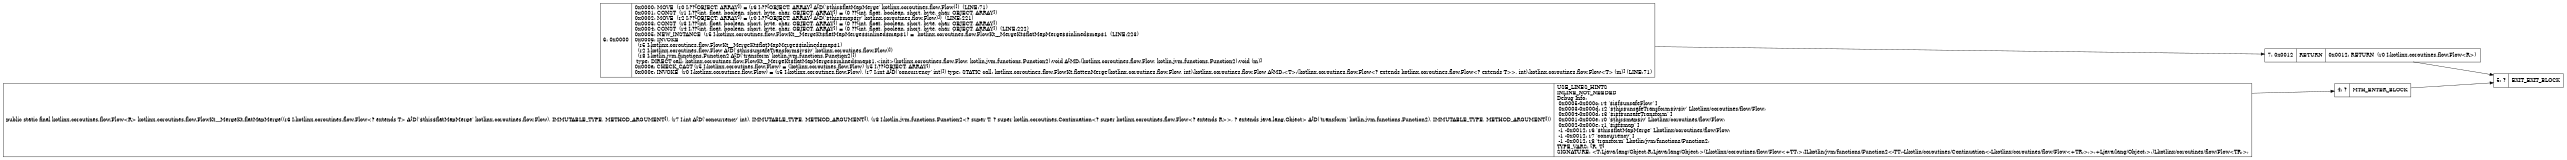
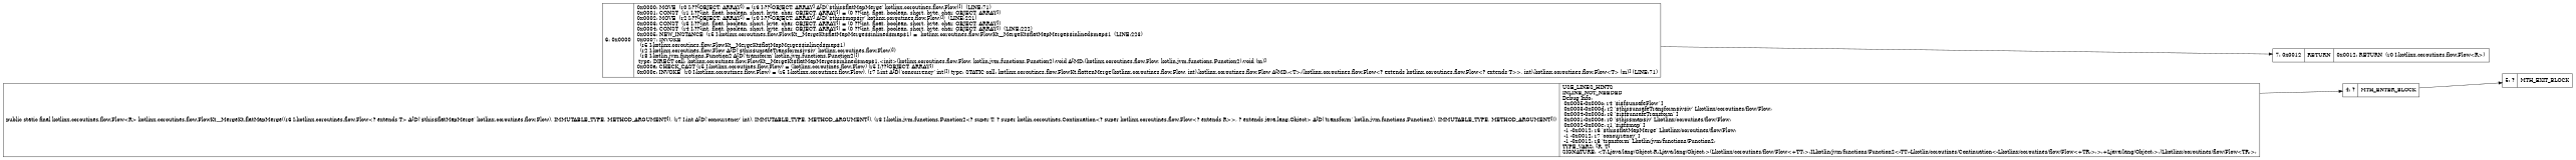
  digraph {
    rankdir=LR
    node [shape=record]
    n1 [label="{4\:\ ?|MTH_ENTER_BLOCK\l}"]
-   n2 [label="{5\:\ ?|EXIT_EXIT_BLOCK\l}"]
-   n3 [label="{6\:\ 0x0000|0x0000: MOVE  (r0 I:??[OBJECT, ARRAY]) = (r6 I:??[OBJECT, ARRAY] A[D('$this$flatMapMerge' kotlinx.coroutines.flow.Flow)])  (LINE:71)\l0x0001: CONST  (r1 I:??[int, float, boolean, short, byte, char, OBJECT, ARRAY]) = (0 ??[int, float, boolean, short, byte, char, OBJECT, ARRAY]) \l0x0002: MOVE  (r2 I:??[OBJECT, ARRAY]) = (r0 I:??[OBJECT, ARRAY] A[D('$this$map$iv' kotlinx.coroutines.flow.Flow)])  (LINE:221)\l0x0003: CONST  (r3 I:??[int, float, boolean, short, byte, char, OBJECT, ARRAY]) = (0 ??[int, float, boolean, short, byte, char, OBJECT, ARRAY]) \l0x0004: CONST  (r4 I:??[int, float, boolean, short, byte, char, OBJECT, ARRAY]) = (0 ??[int, float, boolean, short, byte, char, OBJECT, ARRAY])  (LINE:222)\l0x0005: NEW_INSTANCE  (r5 I:kotlinx.coroutines.flow.FlowKt__MergeKt$flatMapMerge$$inlined$map$1) =  kotlinx.coroutines.flow.FlowKt__MergeKt$flatMapMerge$$inlined$map$1  (LINE:223)\l0x0006: INVOKE  \l  (r5 I:kotlinx.coroutines.flow.FlowKt__MergeKt$flatMapMerge$$inlined$map$1)\l  (r2 I:kotlinx.coroutines.flow.Flow A[D('$this$unsafeTransform$iv$iv' kotlinx.coroutines.flow.Flow)])\l  (r8 I:kotlin.jvm.functions.Function2 A[D('transform' kotlin.jvm.functions.Function2)])\l type: DIRECT call: kotlinx.coroutines.flow.FlowKt__MergeKt$flatMapMerge$$inlined$map$1.\<init\>(kotlinx.coroutines.flow.Flow, kotlin.jvm.functions.Function2):void A[MD:(kotlinx.coroutines.flow.Flow, kotlin.jvm.functions.Function2):void (m)]\l0x000a: CHECK_CAST (r5 I:kotlinx.coroutines.flow.Flow) = (kotlinx.coroutines.flow.Flow) (r5 I:??[OBJECT, ARRAY]) \l0x000e: INVOKE  (r0 I:kotlinx.coroutines.flow.Flow) = (r5 I:kotlinx.coroutines.flow.Flow), (r7 I:int A[D('concurrency' int)]) type: STATIC call: kotlinx.coroutines.flow.FlowKt.flattenMerge(kotlinx.coroutines.flow.Flow, int):kotlinx.coroutines.flow.Flow A[MD:\<T\>:(kotlinx.coroutines.flow.Flow\<? extends kotlinx.coroutines.flow.Flow\<? extends T\>\>, int):kotlinx.coroutines.flow.Flow\<T\> (m)] (LINE:71)\l}"]
+   n2 [label="{5\:\ ?|MTH_EXIT_BLOCK\l}"]
+   n3 [label="{6\:\ 0x0000|0x0000: MOVE  (r0 I:??[OBJECT, ARRAY]) = (r6 I:??[OBJECT, ARRAY] A[D('$this$flatMapMerge' kotlinx.coroutines.flow.Flow)])  (LINE:71)\l0x0001: CONST  (r1 I:??[int, float, boolean, short, byte, char, OBJECT, ARRAY]) = (0 ??[int, float, boolean, short, byte, char, OBJECT, ARRAY]) \l0x0002: MOVE  (r2 I:??[OBJECT, ARRAY]) = (r0 I:??[OBJECT, ARRAY] A[D('$this$map$iv' kotlinx.coroutines.flow.Flow)])  (LINE:221)\l0x0003: CONST  (r3 I:??[int, float, boolean, short, byte, char, OBJECT, ARRAY]) = (0 ??[int, float, boolean, short, byte, char, OBJECT, ARRAY]) \l0x0004: CONST  (r4 I:??[int, float, boolean, short, byte, char, OBJECT, ARRAY]) = (0 ??[int, float, boolean, short, byte, char, OBJECT, ARRAY])  (LINE:222)\l0x0005: NEW_INSTANCE  (r5 I:kotlinx.coroutines.flow.FlowKt__MergeKt$flatMapMerge$$inlined$map$1) =  kotlinx.coroutines.flow.FlowKt__MergeKt$flatMapMerge$$inlined$map$1  (LINE:223)\l0x0007: INVOKE  \l  (r5 I:kotlinx.coroutines.flow.FlowKt__MergeKt$flatMapMerge$$inlined$map$1)\l  (r2 I:kotlinx.coroutines.flow.Flow A[D('$this$unsafeTransform$iv$iv' kotlinx.coroutines.flow.Flow)])\l  (r8 I:kotlin.jvm.functions.Function2 A[D('transform' kotlin.jvm.functions.Function2)])\l type: DIRECT call: kotlinx.coroutines.flow.FlowKt__MergeKt$flatMapMerge$$inlined$map$1.\<init\>(kotlinx.coroutines.flow.Flow, kotlin.jvm.functions.Function2):void A[MD:(kotlinx.coroutines.flow.Flow, kotlin.jvm.functions.Function2):void (m)]\l0x000a: CHECK_CAST (r5 I:kotlinx.coroutines.flow.Flow) = (kotlinx.coroutines.flow.Flow) (r5 I:??[OBJECT, ARRAY]) \l0x000e: INVOKE  (r0 I:kotlinx.coroutines.flow.Flow) = (r5 I:kotlinx.coroutines.flow.Flow), (r7 I:int A[D('concurrency' int)]) type: STATIC call: kotlinx.coroutines.flow.FlowKt.flattenMerge(kotlinx.coroutines.flow.Flow, int):kotlinx.coroutines.flow.Flow A[MD:\<T\>:(kotlinx.coroutines.flow.Flow\<? extends kotlinx.coroutines.flow.Flow\<? extends T\>\>, int):kotlinx.coroutines.flow.Flow\<T\> (m)] (LINE:71)\l}"]
    n4 [label="{7\:\ 0x0012|RETURN\l|0x0012: RETURN  (r0 I:kotlinx.coroutines.flow.Flow\<R\>) \l}"]
    n5 [label="{public static final kotlinx.coroutines.flow.Flow\<R\> kotlinx.coroutines.flow.FlowKt__MergeKt.flatMapMerge((r6 I:kotlinx.coroutines.flow.Flow\<? extends T\> A[D('$this$flatMapMerge' kotlinx.coroutines.flow.Flow), IMMUTABLE_TYPE, METHOD_ARGUMENT]), (r7 I:int A[D('concurrency' int), IMMUTABLE_TYPE, METHOD_ARGUMENT]), (r8 I:kotlin.jvm.functions.Function2\<? super T, ? super kotlin.coroutines.Continuation\<? super kotlinx.coroutines.flow.Flow\<? extends R\>\>, ? extends java.lang.Object\> A[D('transform' kotlin.jvm.functions.Function2), IMMUTABLE_TYPE, METHOD_ARGUMENT]))  | USE_LINES_HINTS\lINLINE_NOT_NEEDED\lDebug Info:\l  0x0005\-0x000c: r4 '$i$f$unsafeFlow' I\l  0x0003\-0x000d: r2 '$this$unsafeTransform$iv$iv' Lkotlinx\/coroutines\/flow\/Flow;\l  0x0004\-0x000d: r3 '$i$f$unsafeTransform' I\l  0x0001\-0x000e: r0 '$this$map$iv' Lkotlinx\/coroutines\/flow\/Flow;\l  0x0002\-0x000e: r1 '$i$f$map' I\l  \-1 \-0x0012: r6 '$this$flatMapMerge' Lkotlinx\/coroutines\/flow\/Flow;\l  \-1 \-0x0012: r7 'concurrency' I\l  \-1 \-0x0012: r8 'transform' Lkotlin\/jvm\/functions\/Function2;\lTYPE_VARS: [R, T]\lSIGNATURE: \<T:Ljava\/lang\/Object;R:Ljava\/lang\/Object;\>(Lkotlinx\/coroutines\/flow\/Flow\<+TT;\>;ILkotlin\/jvm\/functions\/Function2\<\-TT;\-Lkotlin\/coroutines\/Continuation\<\-Lkotlinx\/coroutines\/flow\/Flow\<+TR;\>;\>;+Ljava\/lang\/Object;\>;)Lkotlinx\/coroutines\/flow\/Flow\<TR;\>;\l}"]
    n1 -> n2
    n3 -> n4
-   n4 -> n2
    n5 -> n1
  }
